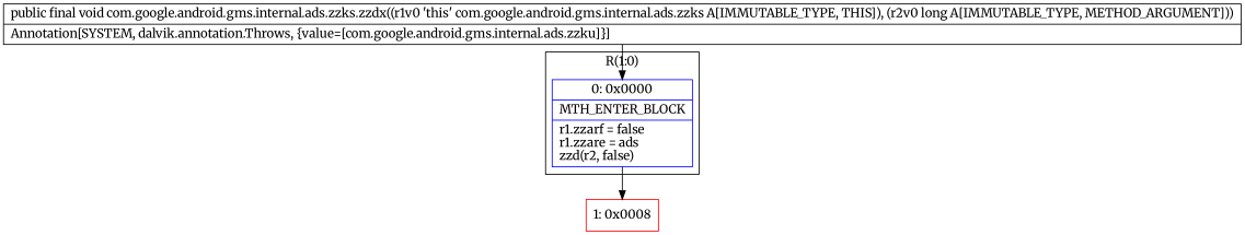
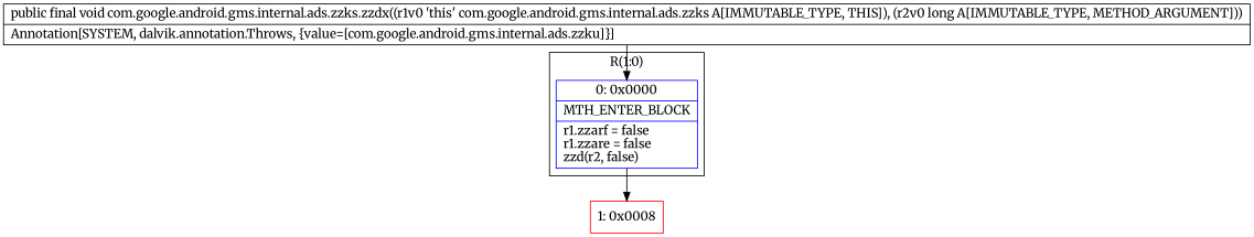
  digraph {
    fontname=Merriweather
    node [shape=record fontname=Merriweather]
    edge [fontname=Merriweather]
-   n1 [color=blue label="{0\:\ 0x0000|MTH_ENTER_BLOCK\l|r1.zzarf = false\lr1.zzare = ads\lzzd(r2, false)\l}"]
+   n1 [color=blue label="{0\:\ 0x0000|MTH_ENTER_BLOCK\l|r1.zzarf = false\lr1.zzare = false\lzzd(r2, false)\l}"]
    n2 [color=red label="{1\:\ 0x0008}"]
    n3 [label="{public final void com.google.android.gms.internal.ads.zzks.zzdx((r1v0 'this' com.google.android.gms.internal.ads.zzks A[IMMUTABLE_TYPE, THIS]), (r2v0 long A[IMMUTABLE_TYPE, METHOD_ARGUMENT]))  | Annotation[SYSTEM, dalvik.annotation.Throws, \{value=[com.google.android.gms.internal.ads.zzku]\}]\l}"]
    subgraph cluster_1 {
      label="R(1:0)"
      n1
    }
    n1 -> n2
    n3 -> n1
  }
